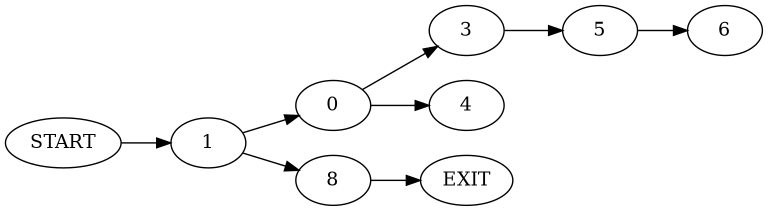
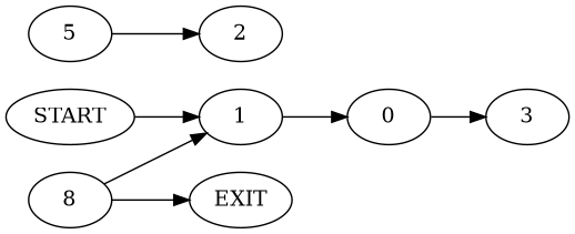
  digraph {
    rankdir=LR
    n1 [label=START]
    1
    n3 [label=0]
    n4 [label=8]
    3
-   4
    n7 [label=EXIT]
    5
-   6
+   6 [label=2]
    n1 -> 1
    1 -> n3
-   1 -> n4
+   n4 -> 1
    n3 -> 3
-   n3 -> 4
    n4 -> n7
-   3 -> 5
    5 -> 6
  }
